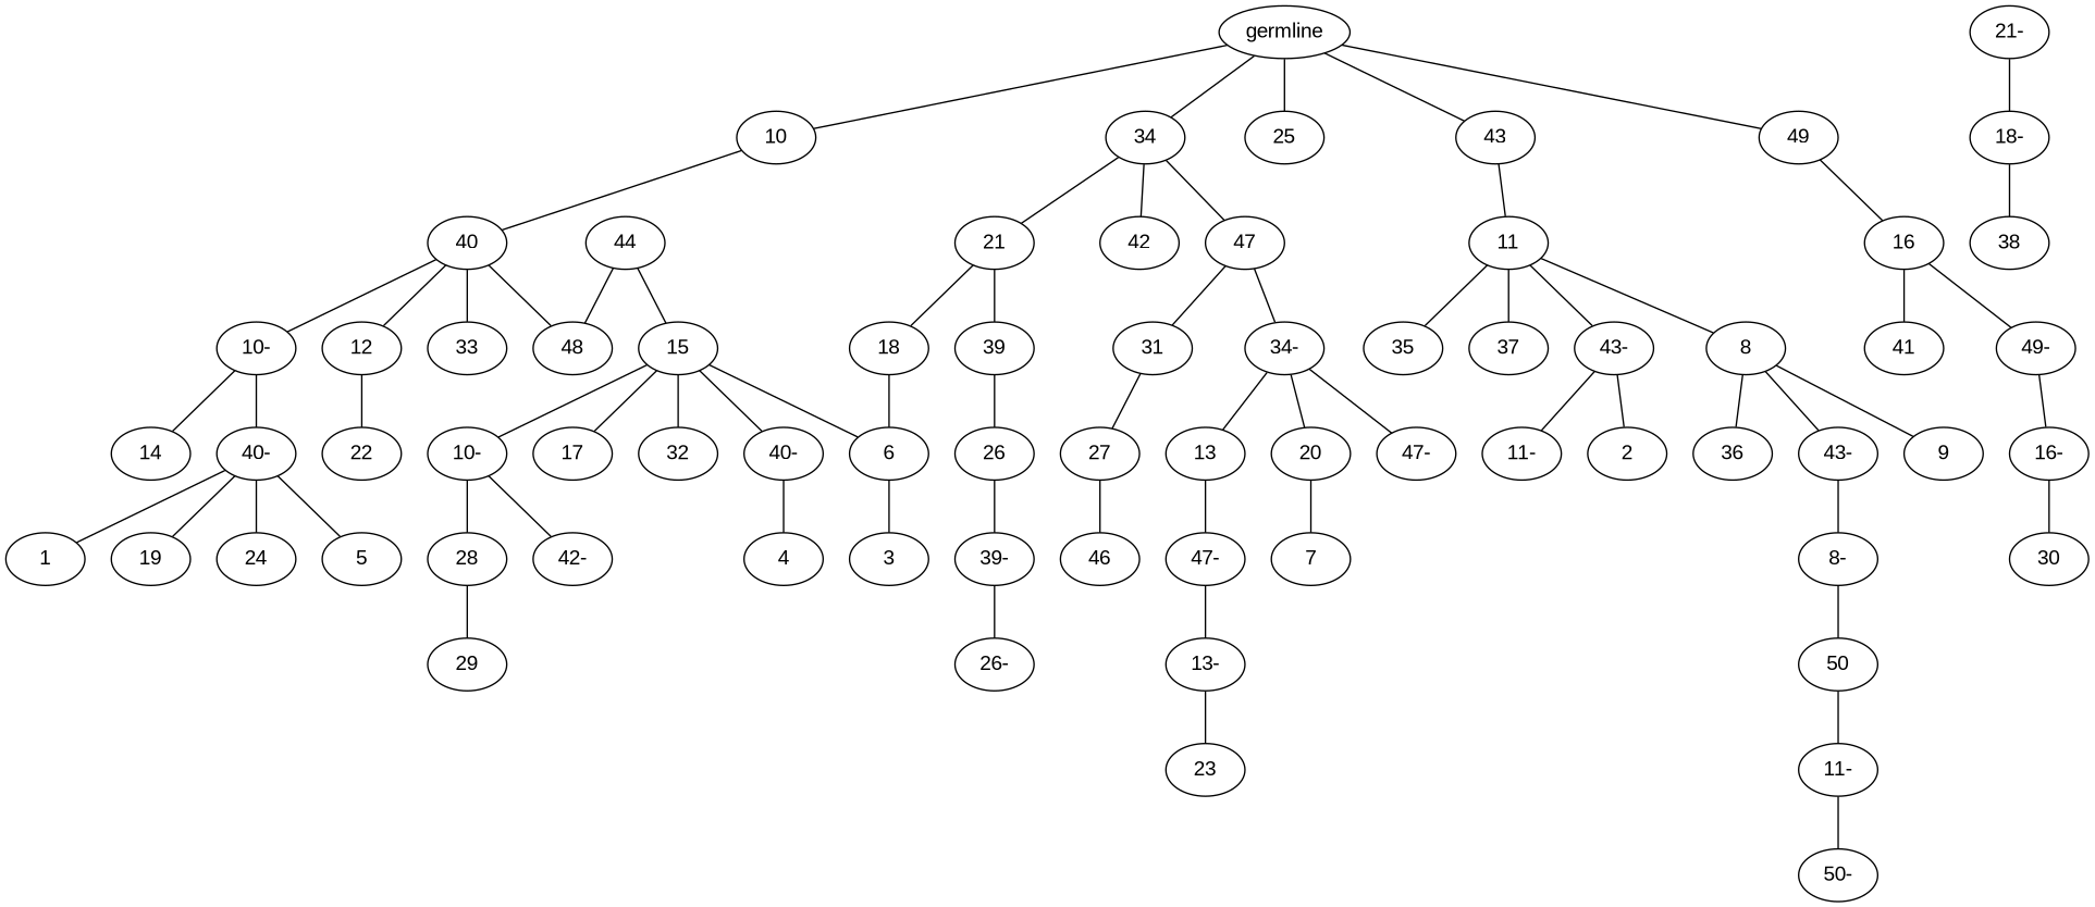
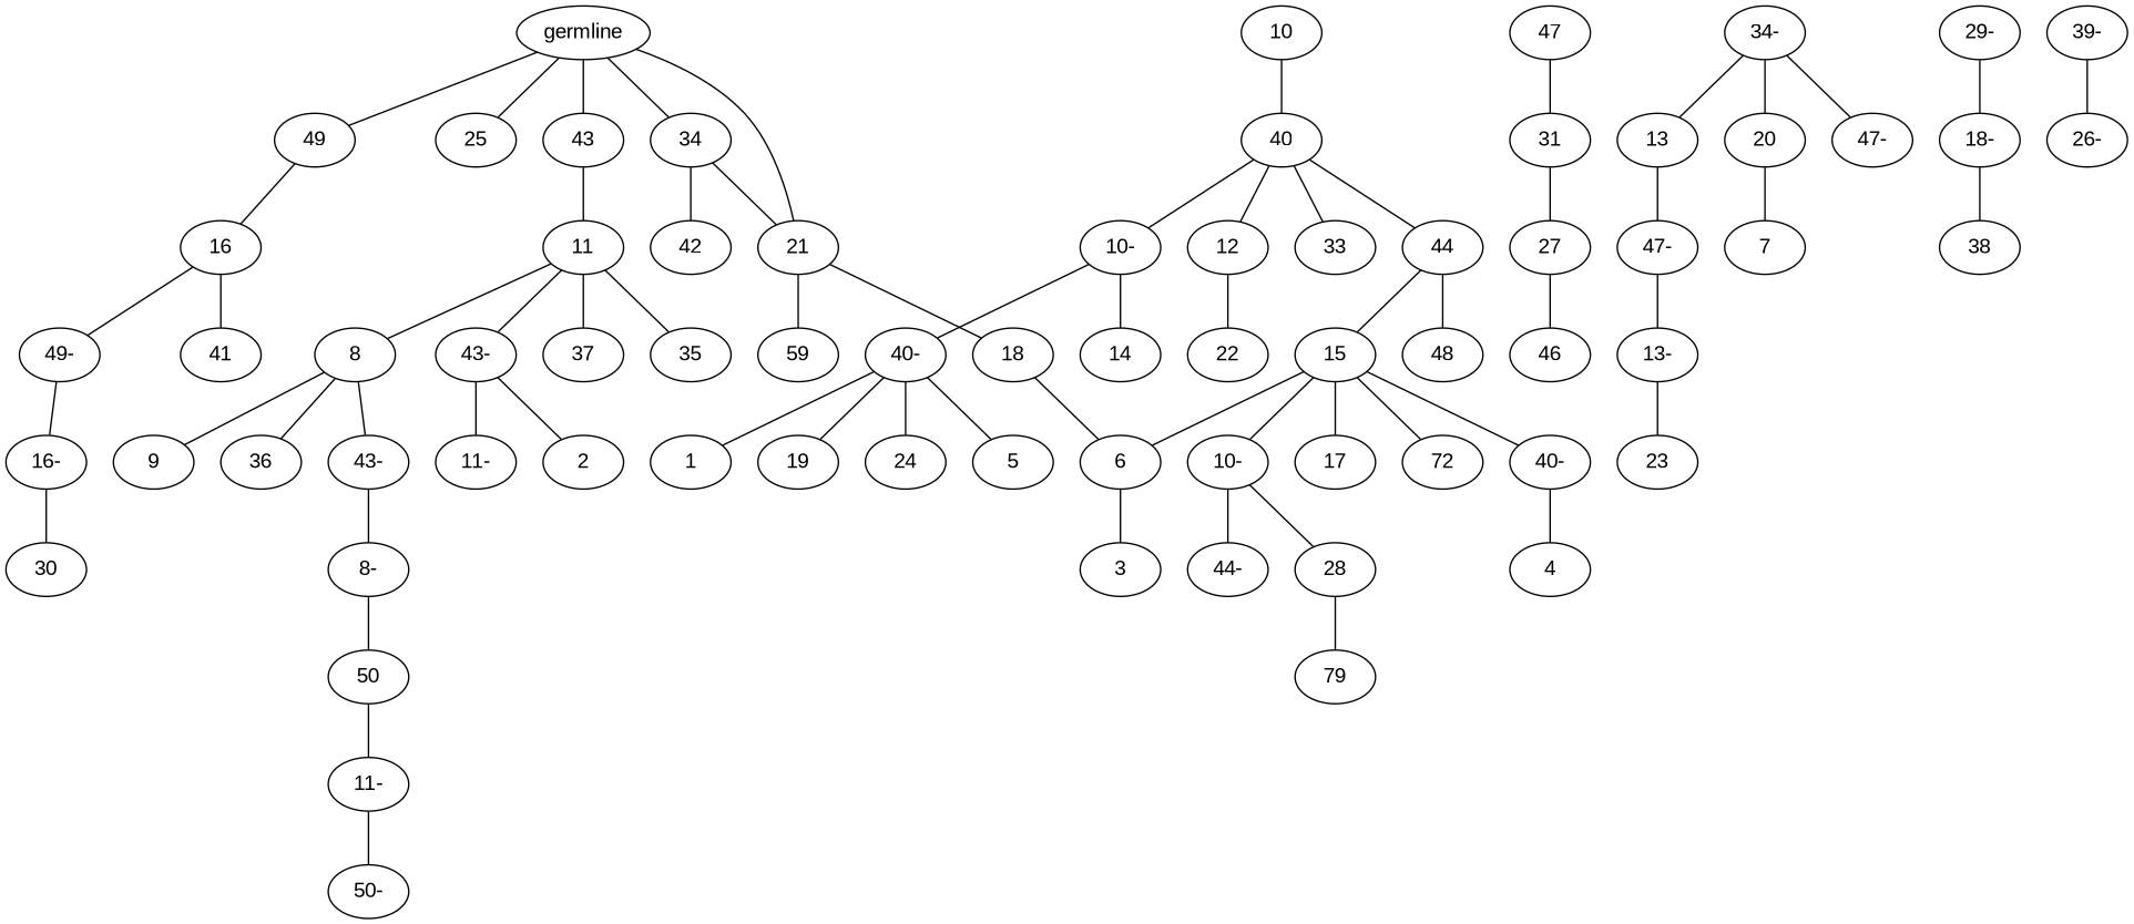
  graph {
    fontname="Liberation Sans"
    node [fontname="Liberation Sans"]
    edge [fontname="Liberation Sans"]
    n1 [label=germline]
    n2 [label=10]
    n3 [label=25]
    n4 [label=34]
    n5 [label=43]
    n6 [label=49]
    n7 [label=40]
    n8 [label=21]
    n9 [label=42]
    n10 [label=47]
    n11 [label=11]
    n12 [label=16]
    n13 [label="10-"]
    n14 [label=12]
    n15 [label=33]
    n16 [label=44]
    n17 [label=14]
    n18 [label="40-"]
    n19 [label=22]
    n20 [label=15]
    n21 [label=48]
    n22 [label=1]
    n23 [label=19]
    n24 [label=24]
    n25 [label=5]
    n26 [label="10-"]
    n27 [label=17]
-   n28 [label=32]
+   n28 [label=72]
    n29 [label="40-"]
    n30 [label=6]
    n31 [label=28]
-   n32 [label="42-"]
+   n32 [label="44-"]
    n33 [label=4]
    n34 [label=3]
-   n35 [label=29]
+   n35 [label=79]
    n36 [label=18]
-   n37 [label=39]
+   n37 [label=59]
    n38 [label=31]
    n39 [label="34-"]
-   n40 [label=26]
-   n41 [label="21-"]
+   n41 [label="29-"]
    n42 [label="18-"]
    n43 [label=38]
    n44 [label="39-"]
    n45 [label="26-"]
    n46 [label=27]
    n47 [label=13]
    n48 [label=20]
    n49 [label="47-"]
    n50 [label=46]
    n51 [label="47-"]
    n52 [label=7]
    n53 [label="13-"]
    n54 [label=23]
    n55 [label=35]
    n56 [label=37]
    n57 [label="43-"]
    n58 [label=8]
    n59 [label="11-"]
    n60 [label=2]
    n61 [label=36]
    n62 [label="43-"]
    n63 [label=9]
    n64 [label="8-"]
    n65 [label=50]
    n66 [label="11-"]
    n67 [label="50-"]
    n68 [label=41]
    n69 [label="49-"]
    n70 [label="16-"]
    n71 [label=30]
-   n1 -- n2
+   n1 -- n8
    n1 -- n3
    n1 -- n4
    n1 -- n5
    n1 -- n6
    n2 -- n7
    n4 -- n8
    n4 -- n9
-   n4 -- n10
    n5 -- n11
    n6 -- n12
    n7 -- n13
    n7 -- n14
    n7 -- n15
-   n7 -- n21
+   n7 -- n16
    n8 -- n36
    n8 -- n37
    n10 -- n38
-   n10 -- n39
    n11 -- n55
    n11 -- n56
    n11 -- n57
    n11 -- n58
    n12 -- n68
    n12 -- n69
    n13 -- n17
    n13 -- n18
    n14 -- n19
    n16 -- n20
    n16 -- n21
    n18 -- n22
    n18 -- n23
    n18 -- n24
    n18 -- n25
    n20 -- n26
    n20 -- n27
    n20 -- n28
    n20 -- n29
    n20 -- n30
    n26 -- n31
    n26 -- n32
    n29 -- n33
    n30 -- n34
    n31 -- n35
    n36 -- n30
-   n37 -- n40
    n38 -- n46
    n39 -- n47
    n39 -- n48
    n39 -- n49
-   n40 -- n44
    n41 -- n42
    n42 -- n43
    n44 -- n45
    n46 -- n50
    n47 -- n51
    n48 -- n52
    n51 -- n53
    n53 -- n54
    n57 -- n59
    n57 -- n60
    n58 -- n61
    n58 -- n62
    n58 -- n63
    n62 -- n64
    n64 -- n65
    n65 -- n66
    n66 -- n67
    n69 -- n70
    n70 -- n71
  }
